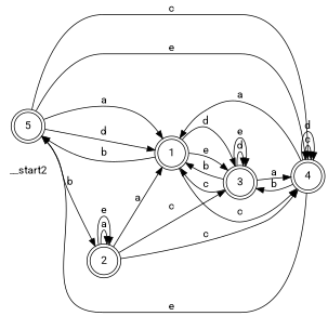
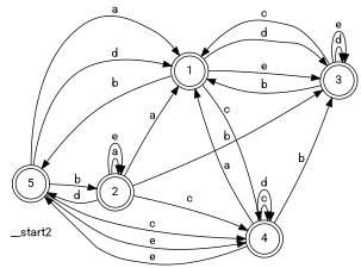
  digraph {
    fontname=Roboto
    rankdir=LR
    node [fontname=Roboto shape=doublecircle color=black fillcolor=white style="rounded,filled"]
    edge [fontname=Roboto]
    n1 [label=__start2 shape=none color="" fillcolor="" style=""]
    n2 [label=5]
    n3 [label=1]
    n4 [label=2]
    n5 [label=4]
    n6 [label=3]
    n2 -> n3 [label=a]
    n2 -> n3 [label=d]
    n2 -> n4 [label=b]
    n2 -> n5 [label=c]
    n2 -> n5 [label=e]
    n3 -> n2 [label=b]
    n3 -> n5 [label=c]
    n3 -> n6 [label=d]
    n3 -> n6 [label=e]
+   n4 -> n2 [label=d]
    n4 -> n3 [label=a]
    n4 -> n4 [label=a]
    n4 -> n4 [label=e]
    n4 -> n5 [label=c]
-   n4 -> n6 [label=c]
+   n4 -> n6 [label=b]
    n5 -> n2 [label=e]
    n5 -> n3 [label=a]
    n5 -> n5 [label=c]
    n5 -> n5 [label=d]
    n5 -> n6 [label=b]
    n6 -> n3 [label=b]
    n6 -> n3 [label=c]
-   n6 -> n5 [label=a]
    n6 -> n6 [label=d]
    n6 -> n6 [label=e]
  }
